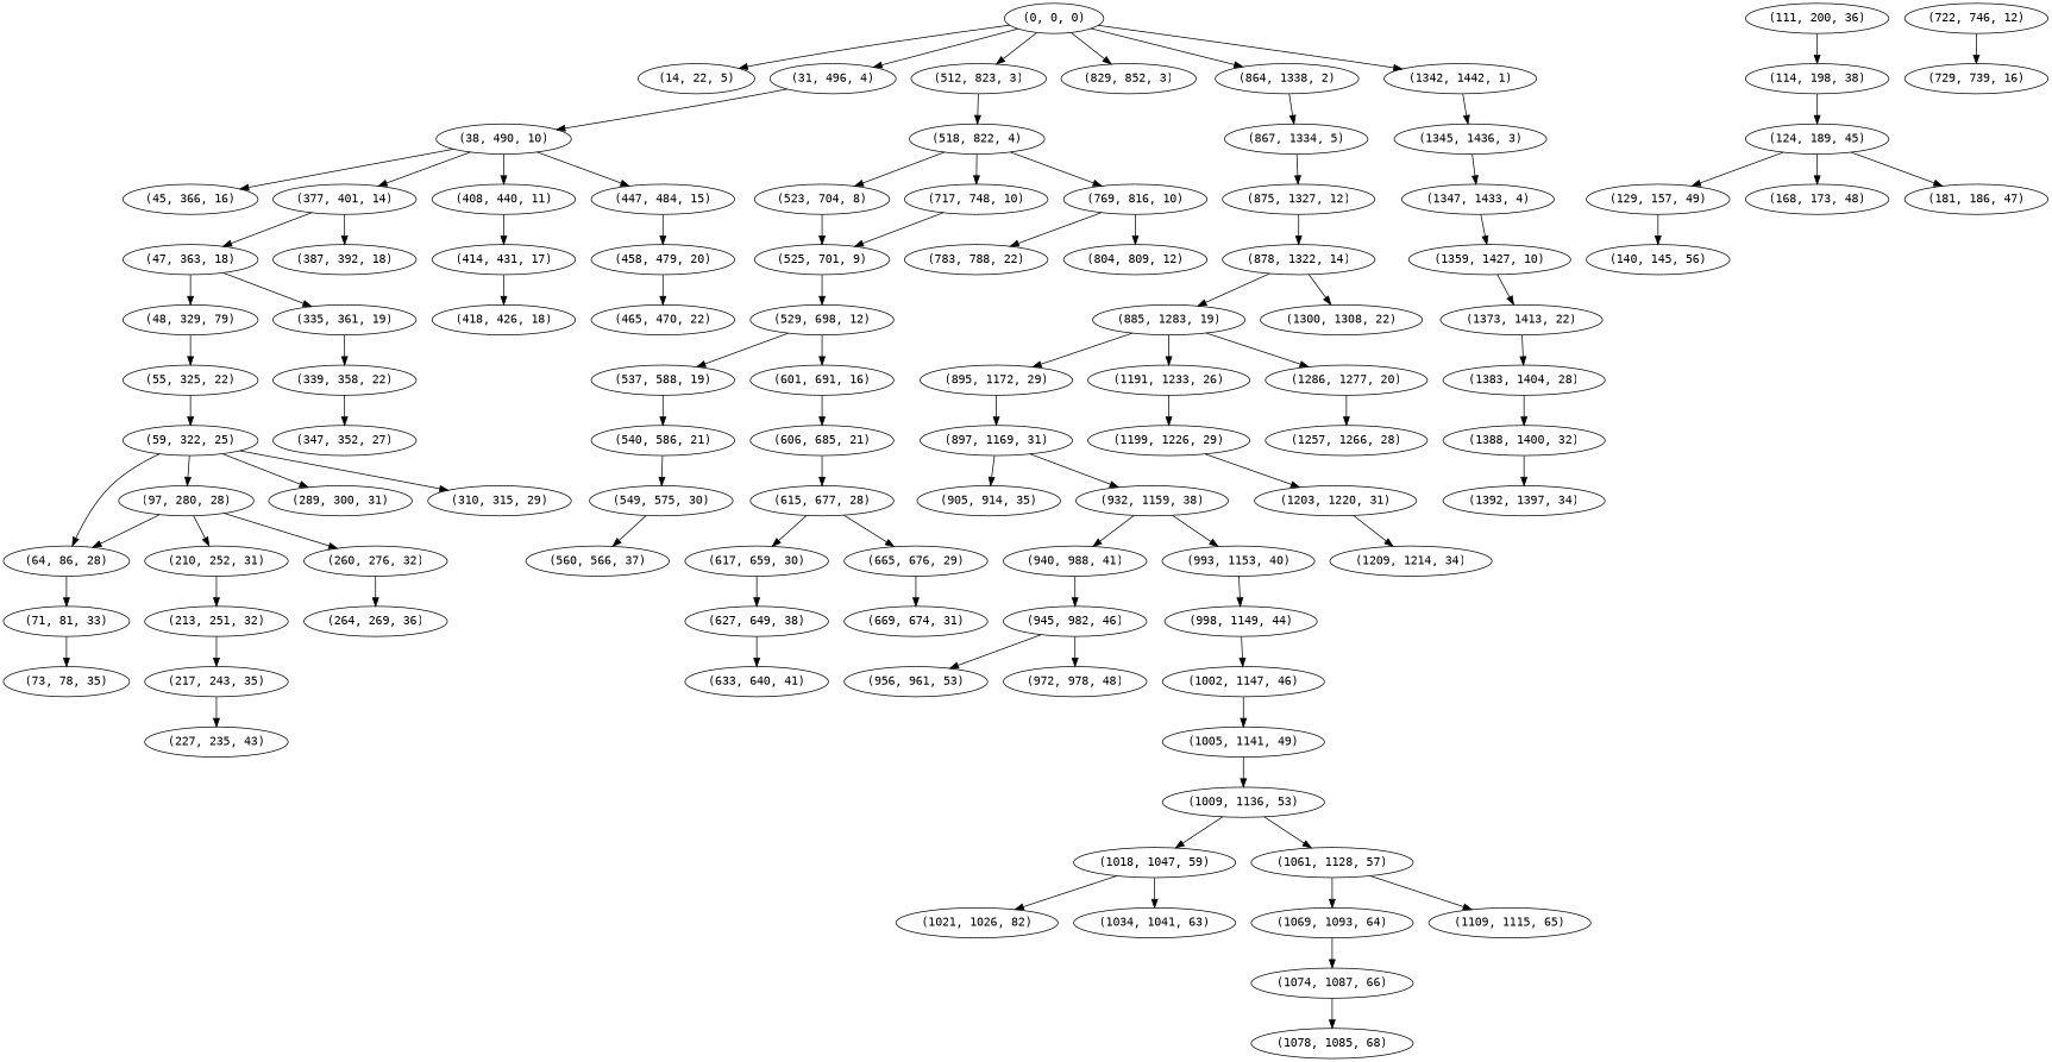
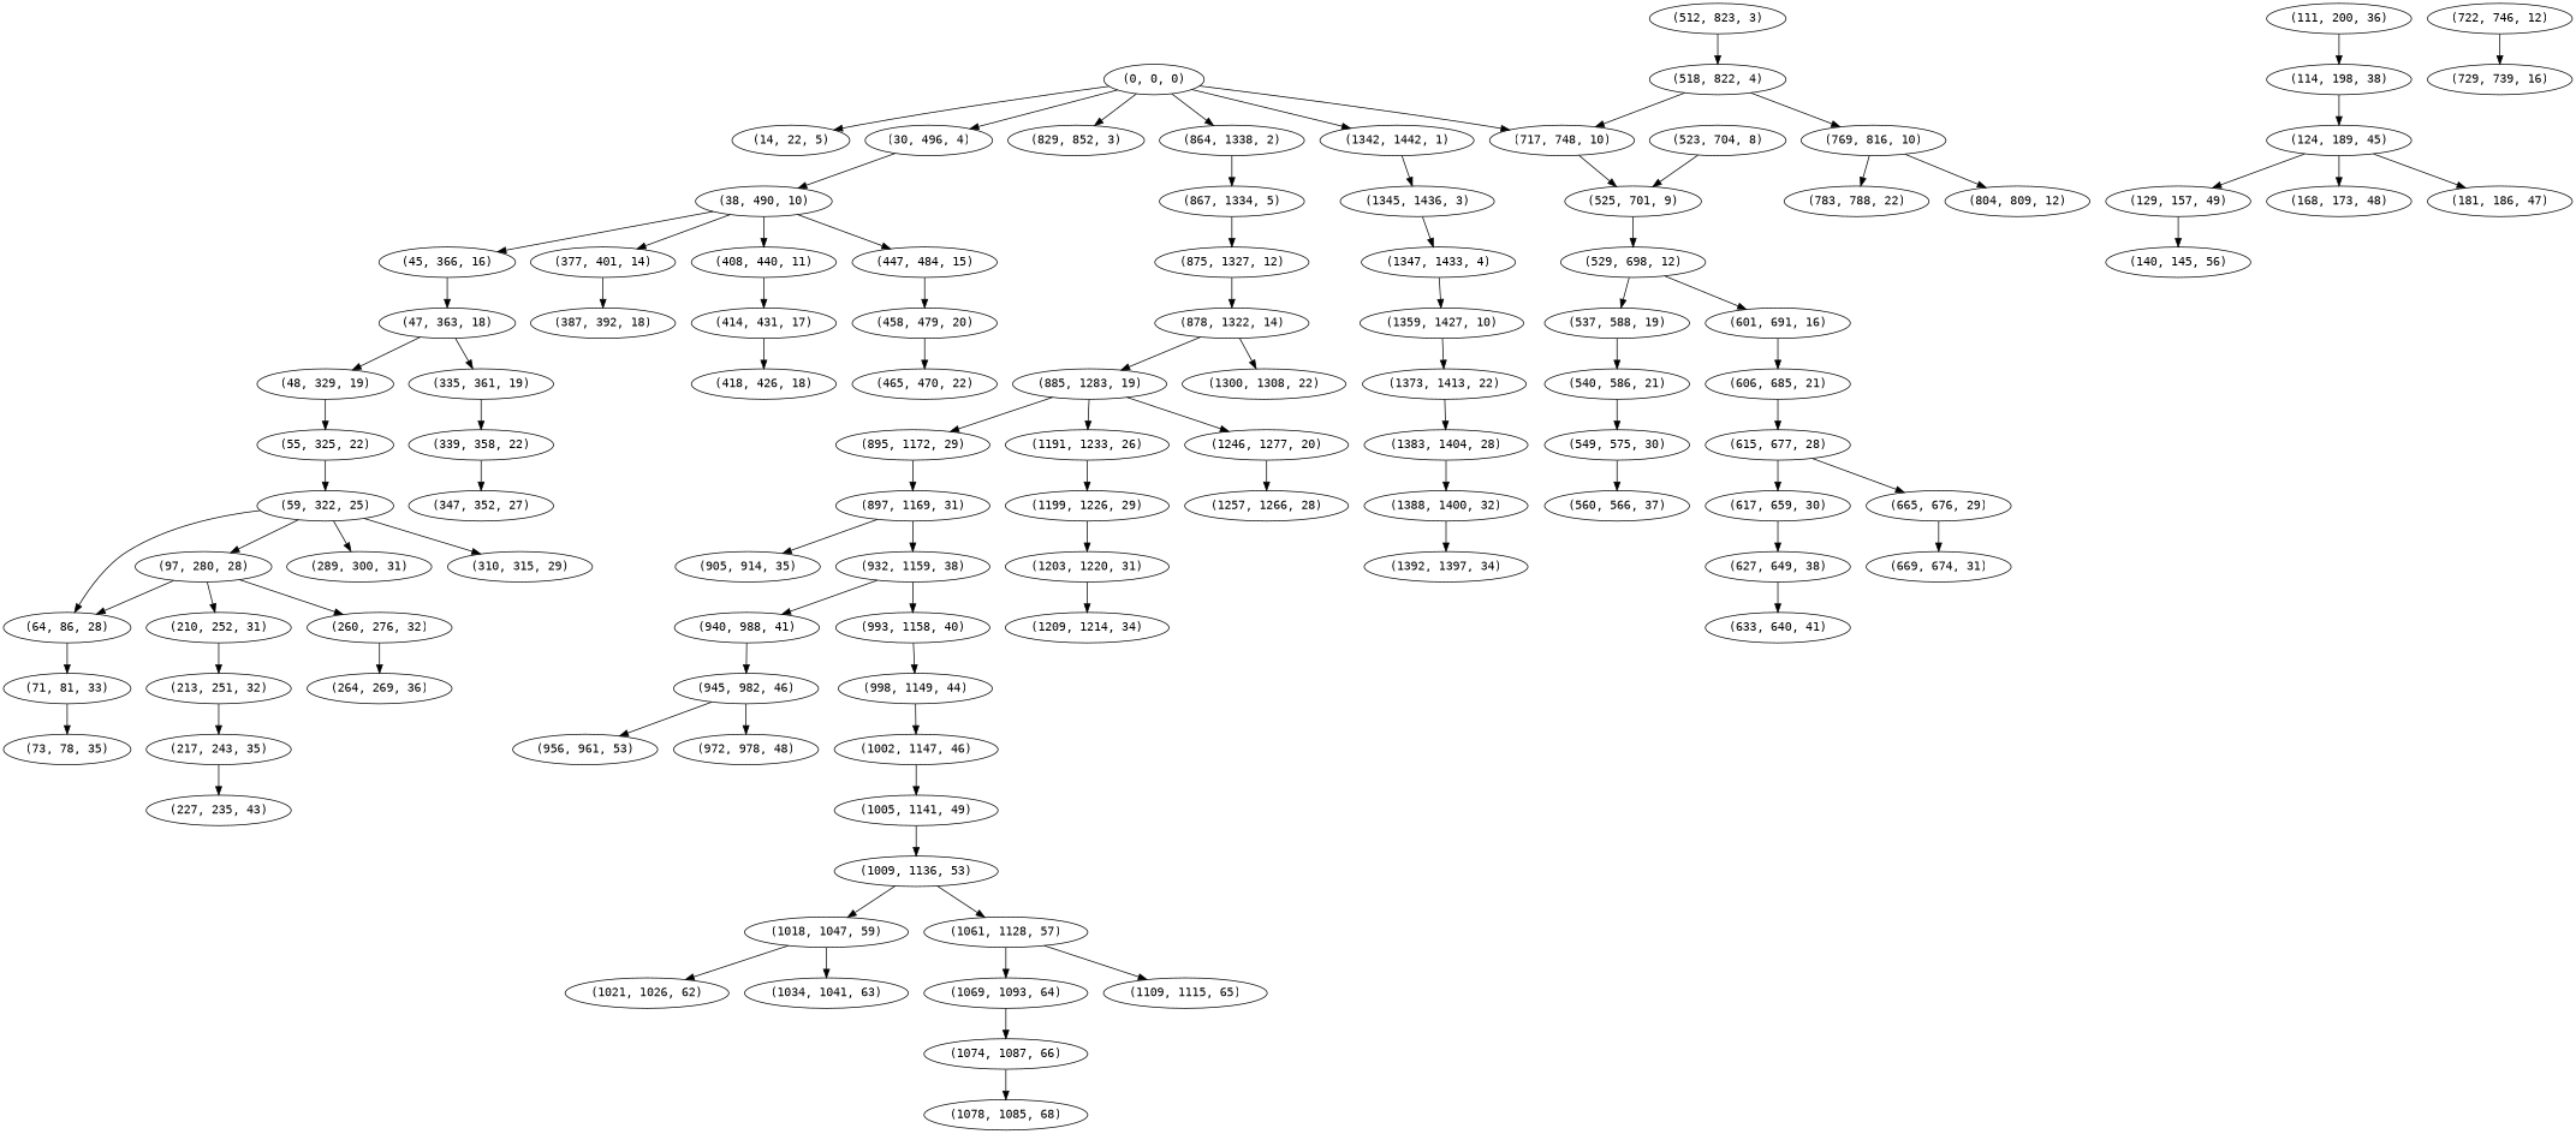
  digraph {
    fontname="DejaVu Sans Mono"
    node [fontname="DejaVu Sans Mono"]
    edge [fontname="DejaVu Sans Mono"]
    "(0, 0, 0)"
    "(14, 22, 5)"
-   "(31, 496, 4)"
+   "(31, 496, 4)" [label="(30, 496, 4)"]
    "(512, 823, 3)"
    "(829, 852, 3)"
    "(864, 1338, 2)"
    n7 [label="(1342, 1442, 1)"]
    "(38, 490, 10)"
    "(518, 822, 4)"
    "(867, 1334, 5)"
    "(1345, 1436, 3)"
    "(45, 366, 16)"
    "(377, 401, 14)"
    "(408, 440, 11)"
    "(447, 484, 15)"
    "(47, 363, 18)"
    "(387, 392, 18)"
    "(414, 431, 17)"
    "(458, 479, 20)"
-   "(48, 329, 19)" [label="(48, 329, 79)"]
+   "(48, 329, 19)"
    "(335, 361, 19)"
    "(55, 325, 22)"
    "(339, 358, 22)"
    "(59, 322, 25)"
    "(64, 86, 28)"
    "(97, 280, 28)"
    "(289, 300, 31)"
    "(310, 315, 29)"
    "(71, 81, 33)"
    "(210, 252, 31)"
    "(260, 276, 32)"
    "(73, 78, 35)"
    "(111, 200, 36)"
    "(114, 198, 38)"
    "(213, 251, 32)"
    "(264, 269, 36)"
    "(124, 189, 45)"
    "(129, 157, 49)"
    "(168, 173, 48)"
    "(181, 186, 47)"
    "(140, 145, 56)"
    "(217, 243, 35)"
    "(227, 235, 43)"
    "(347, 352, 27)"
    "(418, 426, 18)"
    "(465, 470, 22)"
    "(523, 704, 8)"
    "(717, 748, 10)"
    "(769, 816, 10)"
    "(525, 701, 9)"
    "(783, 788, 22)"
    "(804, 809, 12)"
    "(529, 698, 12)"
    "(537, 588, 19)"
    "(601, 691, 16)"
    "(540, 586, 21)"
    "(606, 685, 21)"
    "(549, 575, 30)"
    "(560, 566, 37)"
    "(615, 677, 28)"
    "(617, 659, 30)"
    "(665, 676, 29)"
    "(627, 649, 38)"
    "(669, 674, 31)"
    "(633, 640, 41)"
    "(722, 746, 12)"
    "(729, 739, 16)"
    "(875, 1327, 12)"
    "(878, 1322, 14)"
    "(885, 1283, 19)"
    "(1300, 1308, 22)"
    "(895, 1172, 29)"
    "(1191, 1233, 26)"
-   "(1246, 1277, 20)" [label="(1286, 1277, 20)"]
+   "(1246, 1277, 20)"
    "(897, 1169, 31)"
    "(1199, 1226, 29)"
    "(1257, 1266, 28)"
    "(905, 914, 35)"
    "(932, 1159, 38)"
    "(940, 988, 41)"
-   "(993, 1153, 40)"
+   "(993, 1153, 40)" [label="(993, 1158, 40)"]
    "(945, 982, 46)"
    "(998, 1149, 44)"
    "(956, 961, 53)"
    "(972, 978, 48)"
    "(1002, 1147, 46)"
    "(1005, 1141, 49)"
    "(1009, 1136, 53)"
    "(1018, 1047, 59)"
    "(1061, 1128, 57)"
-   "(1021, 1026, 62)" [label="(1021, 1026, 82)"]
+   "(1021, 1026, 62)"
    "(1034, 1041, 63)"
    "(1069, 1093, 64)"
    "(1109, 1115, 65)"
    "(1074, 1087, 66)"
    "(1078, 1085, 68)"
    "(1203, 1220, 31)"
    "(1209, 1214, 34)"
    "(1347, 1433, 4)"
    "(1359, 1427, 10)"
    "(1373, 1413, 22)"
    "(1383, 1404, 28)"
    "(1388, 1400, 32)"
    "(1392, 1397, 34)"
    "(0, 0, 0)" -> "(14, 22, 5)"
    "(0, 0, 0)" -> "(31, 496, 4)"
-   "(0, 0, 0)" -> "(512, 823, 3)"
+   "(0, 0, 0)" -> "(717, 748, 10)"
    "(0, 0, 0)" -> "(829, 852, 3)"
    "(0, 0, 0)" -> "(864, 1338, 2)"
    "(0, 0, 0)" -> n7
    "(31, 496, 4)" -> "(38, 490, 10)"
    "(512, 823, 3)" -> "(518, 822, 4)"
    "(864, 1338, 2)" -> "(867, 1334, 5)"
    n7 -> "(1345, 1436, 3)"
    "(38, 490, 10)" -> "(45, 366, 16)"
    "(38, 490, 10)" -> "(377, 401, 14)"
    "(38, 490, 10)" -> "(408, 440, 11)"
    "(38, 490, 10)" -> "(447, 484, 15)"
-   "(518, 822, 4)" -> "(523, 704, 8)"
    "(518, 822, 4)" -> "(717, 748, 10)"
    "(518, 822, 4)" -> "(769, 816, 10)"
    "(867, 1334, 5)" -> "(875, 1327, 12)"
    "(1345, 1436, 3)" -> "(1347, 1433, 4)"
-   "(377, 401, 14)" -> "(47, 363, 18)"
+   "(45, 366, 16)" -> "(47, 363, 18)"
    "(377, 401, 14)" -> "(387, 392, 18)"
    "(408, 440, 11)" -> "(414, 431, 17)"
    "(447, 484, 15)" -> "(458, 479, 20)"
    "(47, 363, 18)" -> "(48, 329, 19)"
    "(47, 363, 18)" -> "(335, 361, 19)"
    "(414, 431, 17)" -> "(418, 426, 18)"
    "(458, 479, 20)" -> "(465, 470, 22)"
    "(48, 329, 19)" -> "(55, 325, 22)"
    "(335, 361, 19)" -> "(339, 358, 22)"
    "(55, 325, 22)" -> "(59, 322, 25)"
    "(339, 358, 22)" -> "(347, 352, 27)"
    "(59, 322, 25)" -> "(64, 86, 28)"
    "(59, 322, 25)" -> "(97, 280, 28)"
    "(59, 322, 25)" -> "(289, 300, 31)"
    "(59, 322, 25)" -> "(310, 315, 29)"
    "(64, 86, 28)" -> "(71, 81, 33)"
    "(97, 280, 28)" -> "(64, 86, 28)"
    "(97, 280, 28)" -> "(210, 252, 31)"
    "(97, 280, 28)" -> "(260, 276, 32)"
    "(71, 81, 33)" -> "(73, 78, 35)"
    "(210, 252, 31)" -> "(213, 251, 32)"
    "(260, 276, 32)" -> "(264, 269, 36)"
    "(111, 200, 36)" -> "(114, 198, 38)"
    "(114, 198, 38)" -> "(124, 189, 45)"
    "(213, 251, 32)" -> "(217, 243, 35)"
    "(124, 189, 45)" -> "(129, 157, 49)"
    "(124, 189, 45)" -> "(168, 173, 48)"
    "(124, 189, 45)" -> "(181, 186, 47)"
    "(129, 157, 49)" -> "(140, 145, 56)"
    "(217, 243, 35)" -> "(227, 235, 43)"
    "(523, 704, 8)" -> "(525, 701, 9)"
    "(717, 748, 10)" -> "(525, 701, 9)"
    "(769, 816, 10)" -> "(783, 788, 22)"
    "(769, 816, 10)" -> "(804, 809, 12)"
    "(525, 701, 9)" -> "(529, 698, 12)"
    "(529, 698, 12)" -> "(537, 588, 19)"
    "(529, 698, 12)" -> "(601, 691, 16)"
    "(537, 588, 19)" -> "(540, 586, 21)"
    "(601, 691, 16)" -> "(606, 685, 21)"
    "(540, 586, 21)" -> "(549, 575, 30)"
    "(606, 685, 21)" -> "(615, 677, 28)"
    "(549, 575, 30)" -> "(560, 566, 37)"
    "(615, 677, 28)" -> "(617, 659, 30)"
    "(615, 677, 28)" -> "(665, 676, 29)"
    "(617, 659, 30)" -> "(627, 649, 38)"
    "(665, 676, 29)" -> "(669, 674, 31)"
    "(627, 649, 38)" -> "(633, 640, 41)"
    "(722, 746, 12)" -> "(729, 739, 16)"
    "(875, 1327, 12)" -> "(878, 1322, 14)"
    "(878, 1322, 14)" -> "(885, 1283, 19)"
    "(878, 1322, 14)" -> "(1300, 1308, 22)"
    "(885, 1283, 19)" -> "(895, 1172, 29)"
    "(885, 1283, 19)" -> "(1191, 1233, 26)"
    "(885, 1283, 19)" -> "(1246, 1277, 20)"
    "(895, 1172, 29)" -> "(897, 1169, 31)"
    "(1191, 1233, 26)" -> "(1199, 1226, 29)"
    "(1246, 1277, 20)" -> "(1257, 1266, 28)"
    "(897, 1169, 31)" -> "(905, 914, 35)"
    "(897, 1169, 31)" -> "(932, 1159, 38)"
    "(1199, 1226, 29)" -> "(1203, 1220, 31)"
    "(932, 1159, 38)" -> "(940, 988, 41)"
    "(932, 1159, 38)" -> "(993, 1153, 40)"
    "(940, 988, 41)" -> "(945, 982, 46)"
    "(993, 1153, 40)" -> "(998, 1149, 44)"
    "(945, 982, 46)" -> "(956, 961, 53)"
    "(945, 982, 46)" -> "(972, 978, 48)"
    "(998, 1149, 44)" -> "(1002, 1147, 46)"
    "(1002, 1147, 46)" -> "(1005, 1141, 49)"
    "(1005, 1141, 49)" -> "(1009, 1136, 53)"
    "(1009, 1136, 53)" -> "(1018, 1047, 59)"
    "(1009, 1136, 53)" -> "(1061, 1128, 57)"
    "(1018, 1047, 59)" -> "(1021, 1026, 62)"
    "(1018, 1047, 59)" -> "(1034, 1041, 63)"
    "(1061, 1128, 57)" -> "(1069, 1093, 64)"
    "(1061, 1128, 57)" -> "(1109, 1115, 65)"
    "(1069, 1093, 64)" -> "(1074, 1087, 66)"
    "(1074, 1087, 66)" -> "(1078, 1085, 68)"
    "(1203, 1220, 31)" -> "(1209, 1214, 34)"
    "(1347, 1433, 4)" -> "(1359, 1427, 10)"
    "(1359, 1427, 10)" -> "(1373, 1413, 22)"
    "(1373, 1413, 22)" -> "(1383, 1404, 28)"
    "(1383, 1404, 28)" -> "(1388, 1400, 32)"
    "(1388, 1400, 32)" -> "(1392, 1397, 34)"
  }
